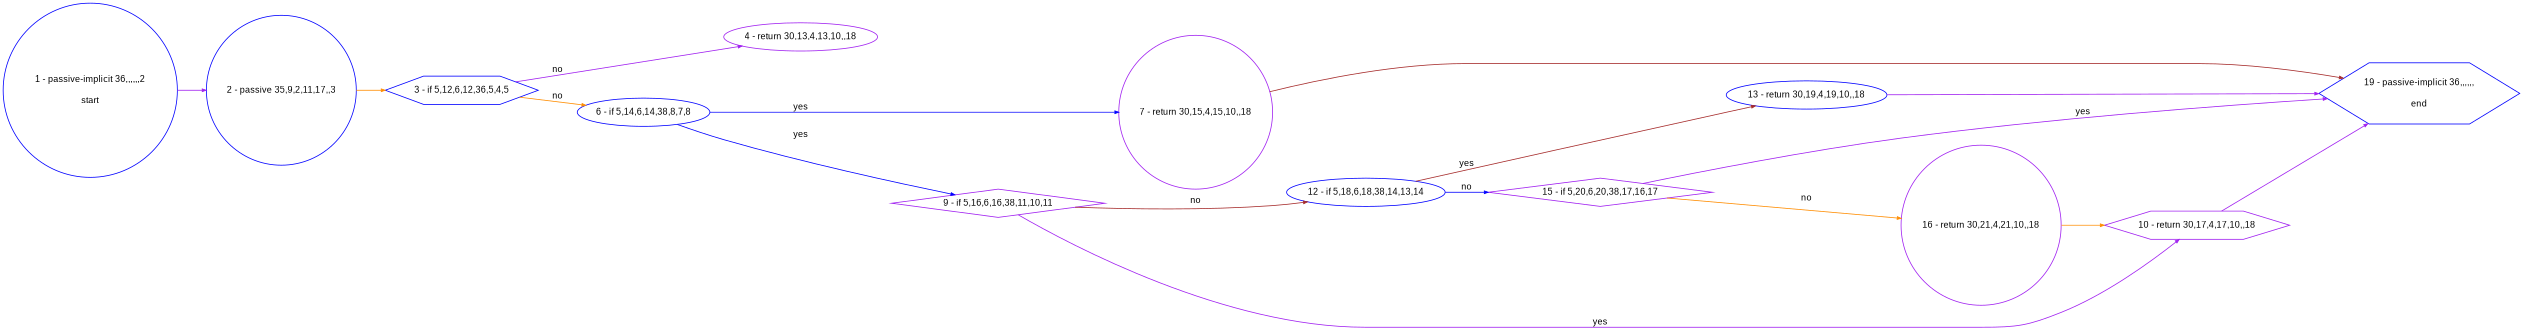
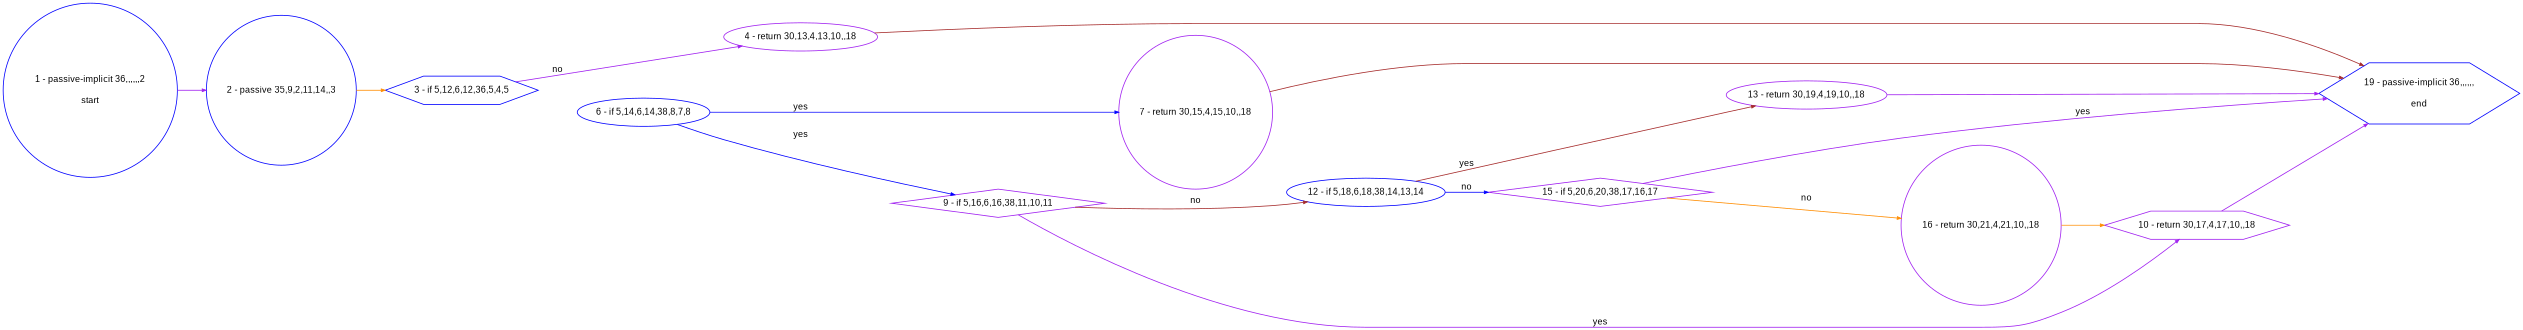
  digraph {
    bgcolor=white
    compound=true
    fillcolor="#FFFFCC"
    fontname=Arial
    fontsize=12
    pack=true
    packmode=clust
    rankdir=LR
    style="rounded,filled"
    node [color=purple compound=true fillcolor="#ffffff" fixedsize=false fontname=Arial fontsize=12 node_initialized=no shape=circle style=filled]
    edge [arrowhead=normal arrowsize=0.5 arrowtail=none color=purple compound=true dir=forward fontcolor=black fontname=Arial fontsize=12]
-   n1 [color=blue label="2 - passive 35,9,2,11,17,,3"]
+   n1 [color=blue label="2 - passive 35,9,2,11,14,,3"]
    n2 [color=blue label="3 - if 5,12,6,12,36,5,4,5" shape=hexagon]
    n3 [label="4 - return 30,13,4,13,10,,18" shape=ellipse]
    n4 [color=blue label="6 - if 5,14,6,14,38,8,7,8" shape=ellipse]
    n5 [color=blue label="1 - passive-implicit 36,,,,,,2\n\nstart"]
    n6 [color=blue label="19 - passive-implicit 36,,,,,,\n\nend" shape=hexagon]
    n7 [label="7 - return 30,15,4,15,10,,18"]
    n8 [label="9 - if 5,16,6,16,38,11,10,11" shape=diamond]
    n9 [label="10 - return 30,17,4,17,10,,18" shape=hexagon]
    n10 [color=blue label="12 - if 5,18,6,18,38,14,13,14" shape=ellipse]
-   n11 [color=blue label="13 - return 30,19,4,19,10,,18" shape=ellipse]
+   n11 [label="13 - return 30,19,4,19,10,,18" shape=ellipse]
    n12 [label="15 - if 5,20,6,20,38,17,16,17" shape=diamond]
    n13 [label="16 - return 30,21,4,21,10,,18"]
    n1 -> n2 [color=darkorange]
    n2 -> n3 [label=no]
-   n2 -> n4 [color=darkorange label=no]
+   n3 -> n6 [color=brown]
    n4 -> n7 [color=blue label=yes]
    n4 -> n8 [color=blue label=yes]
    n5 -> n1
    n7 -> n6 [color=brown]
    n8 -> n9 [label=yes]
    n8 -> n10 [color=brown label=no]
    n9 -> n6
    n10 -> n11 [color=brown label=yes]
    n10 -> n12 [color=blue label=no]
    n11 -> n6
    n12 -> n6 [label=yes]
    n12 -> n13 [color=darkorange label=no]
    n13 -> n9 [color=darkorange]
  }
